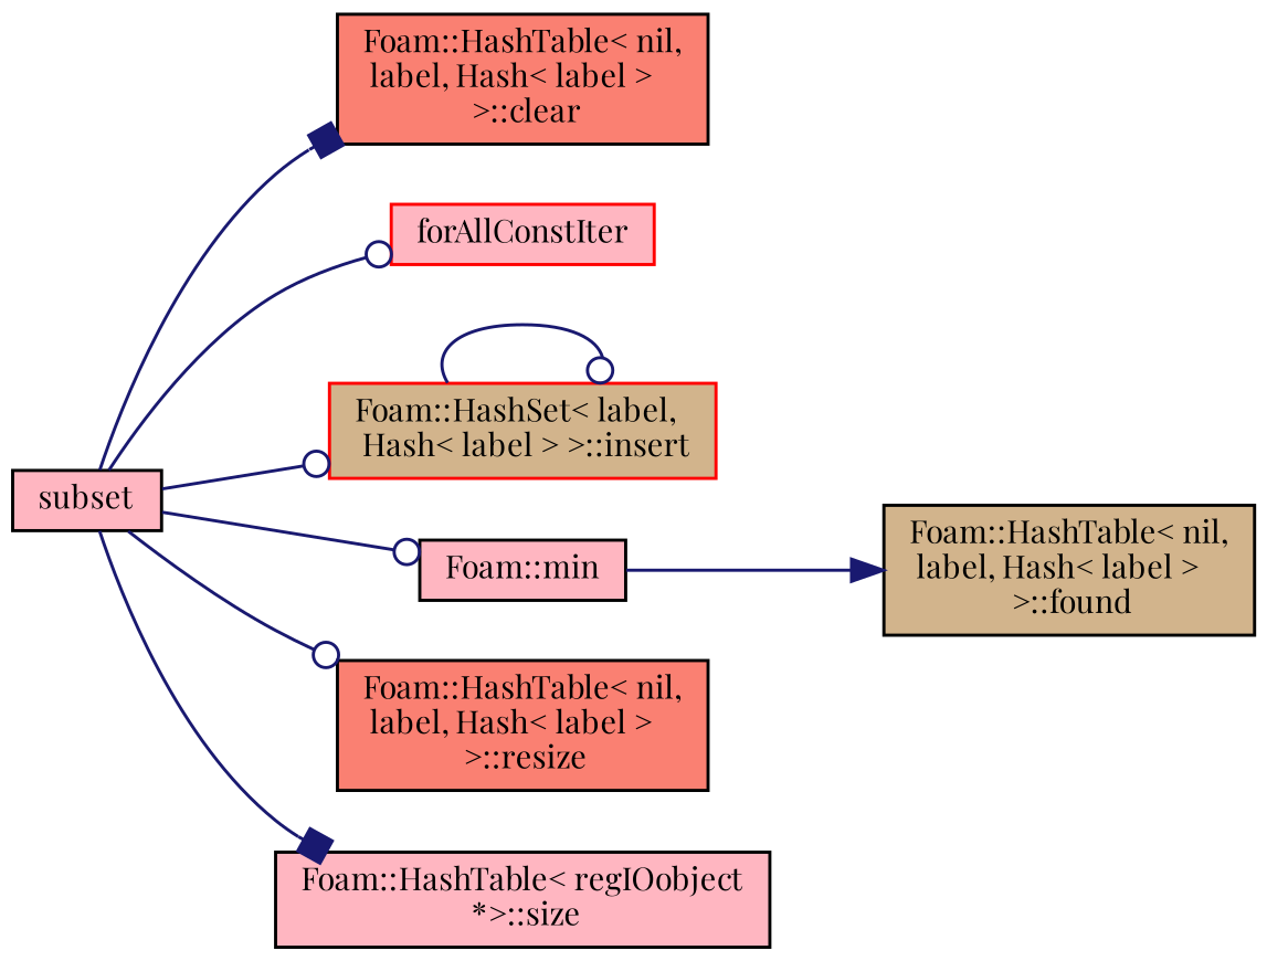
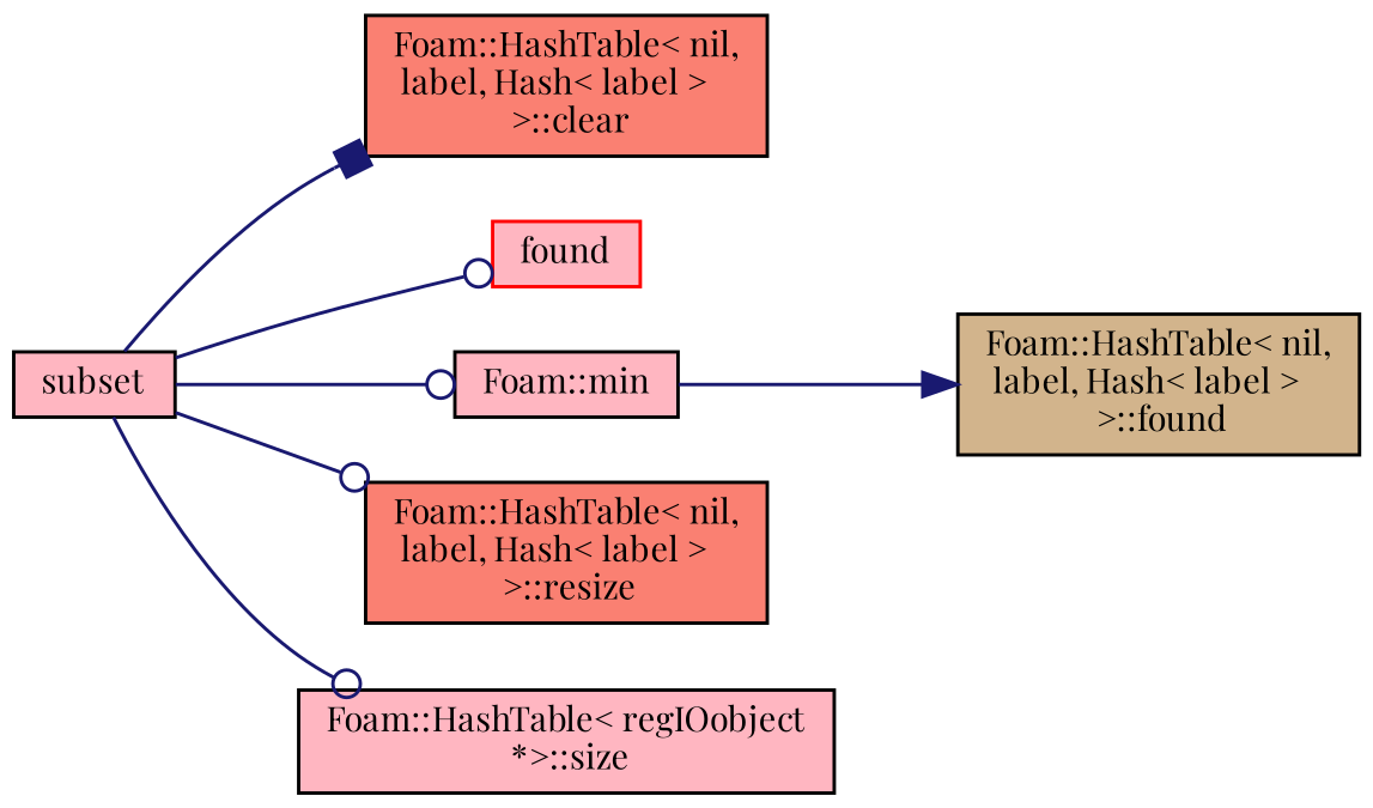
  digraph {
    fontname="Playfair Display"
    rankdir=LR
    node [color=black fillcolor=lightpink fontname="Playfair Display" fontsize=10 shape=record style=filled]
    edge [arrowhead=odot color=midnightblue fontname="Playfair Display" fontsize=10 labelfontname=Helvetica labelfontsize=10 style=solid]
    n1 [fontcolor=black height=0.2 label=subset width=0.4]
    n2 [fillcolor=salmon height=0.2 label="Foam::HashTable\< nil,\l label, Hash\< label \>\l \>::clear" width=0.4]
-   n3 [color=red height=0.2 label=forAllConstIter width=0.4]
-   n4 [color=red fillcolor=tan height=0.2 label="Foam::HashSet\< label,\l Hash\< label \> \>::insert" width=0.4]
+   n3 [color=red height=0.2 label=found width=0.4]
    n5 [height=0.2 label="Foam::min" width=0.4]
    n6 [fillcolor=salmon height=0.2 label="Foam::HashTable\< nil,\l label, Hash\< label \>\l \>::resize" width=0.4]
    n7 [height=0.2 label="Foam::HashTable\< regIOobject\l *\>::size" width=0.4]
    n8 [fillcolor=tan height=0.2 label="Foam::HashTable\< nil,\l label, Hash\< label \>\l \>::found" width=0.4]
    n1 -> n2 [arrowhead=box]
    n1 -> n3
-   n1 -> n4
    n1 -> n5
    n1 -> n6
-   n1 -> n7 [arrowhead=box]
-   n4 -> n4
+   n1 -> n7
    n5 -> n8 [arrowhead=normal]
  }
